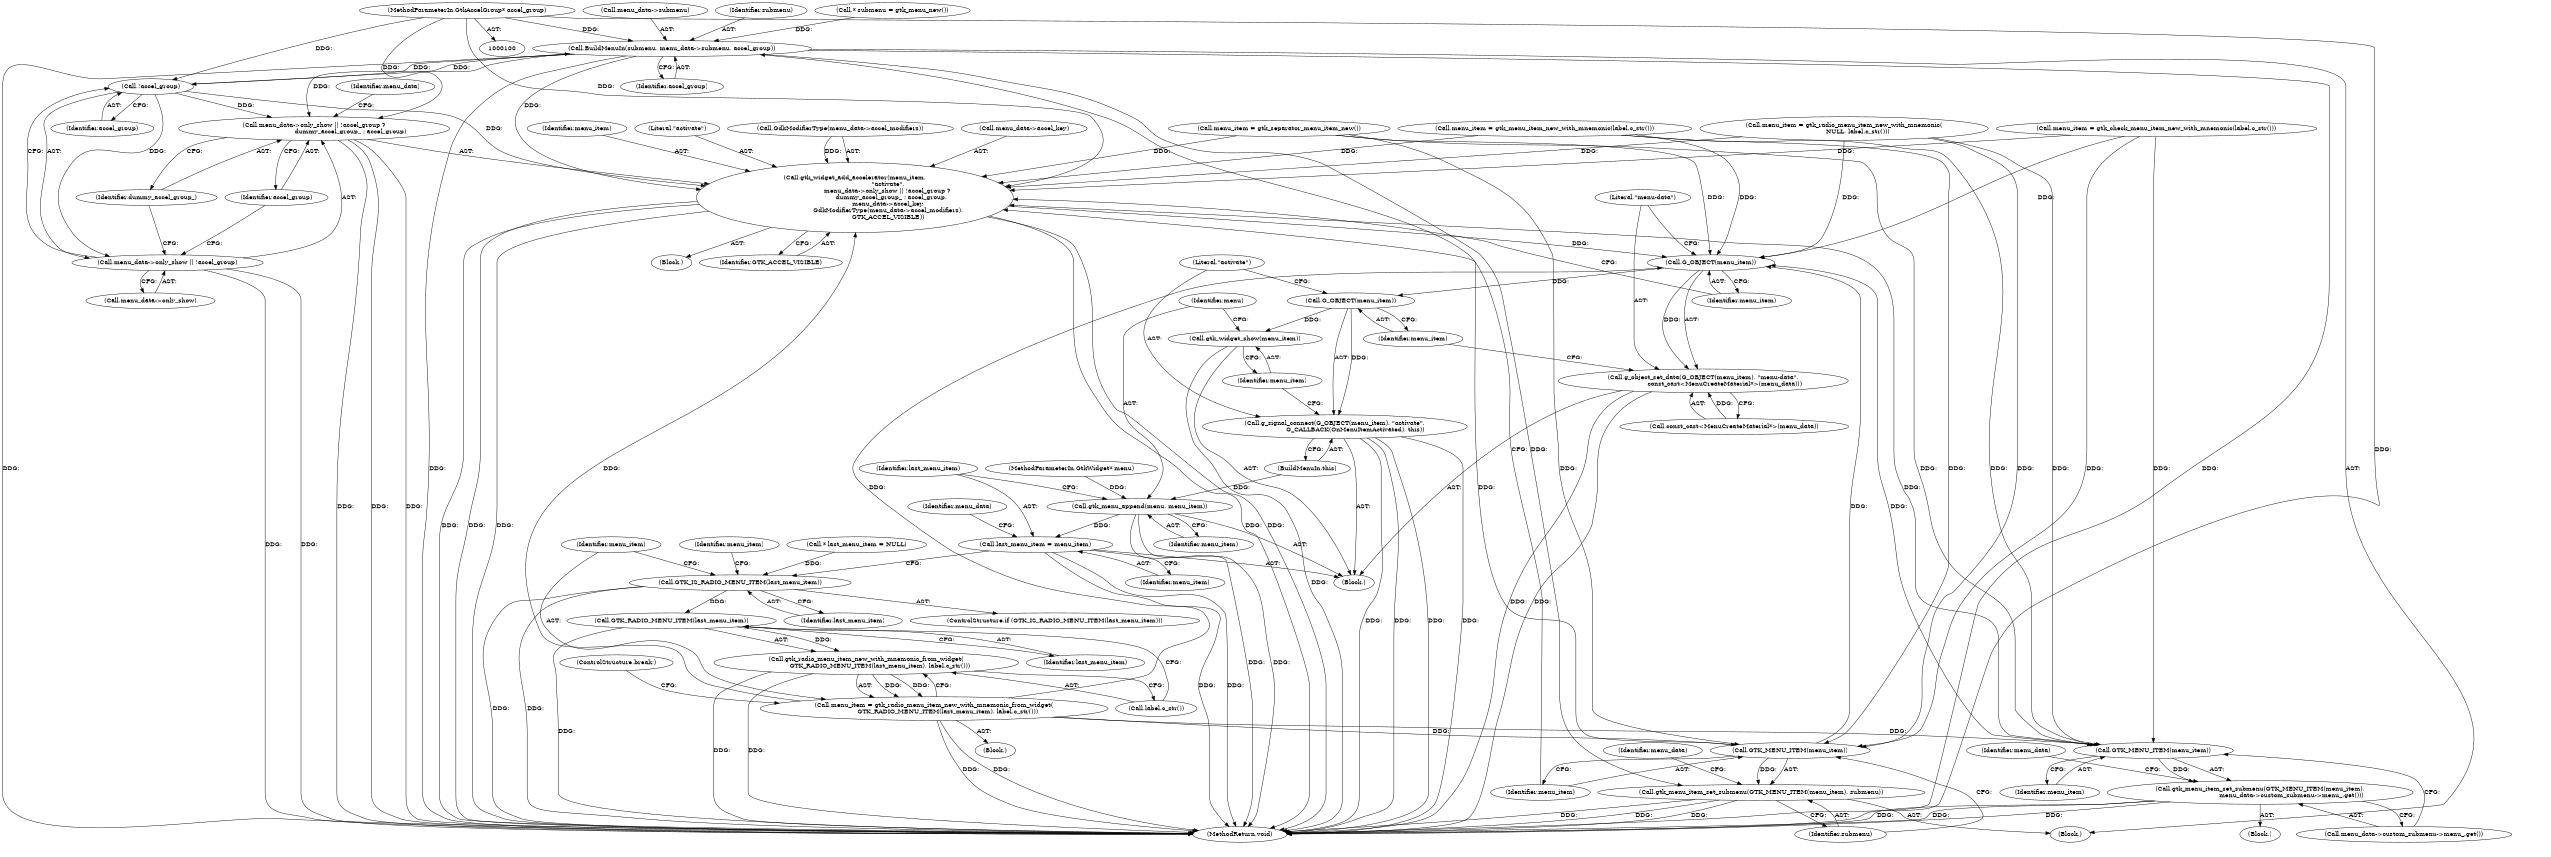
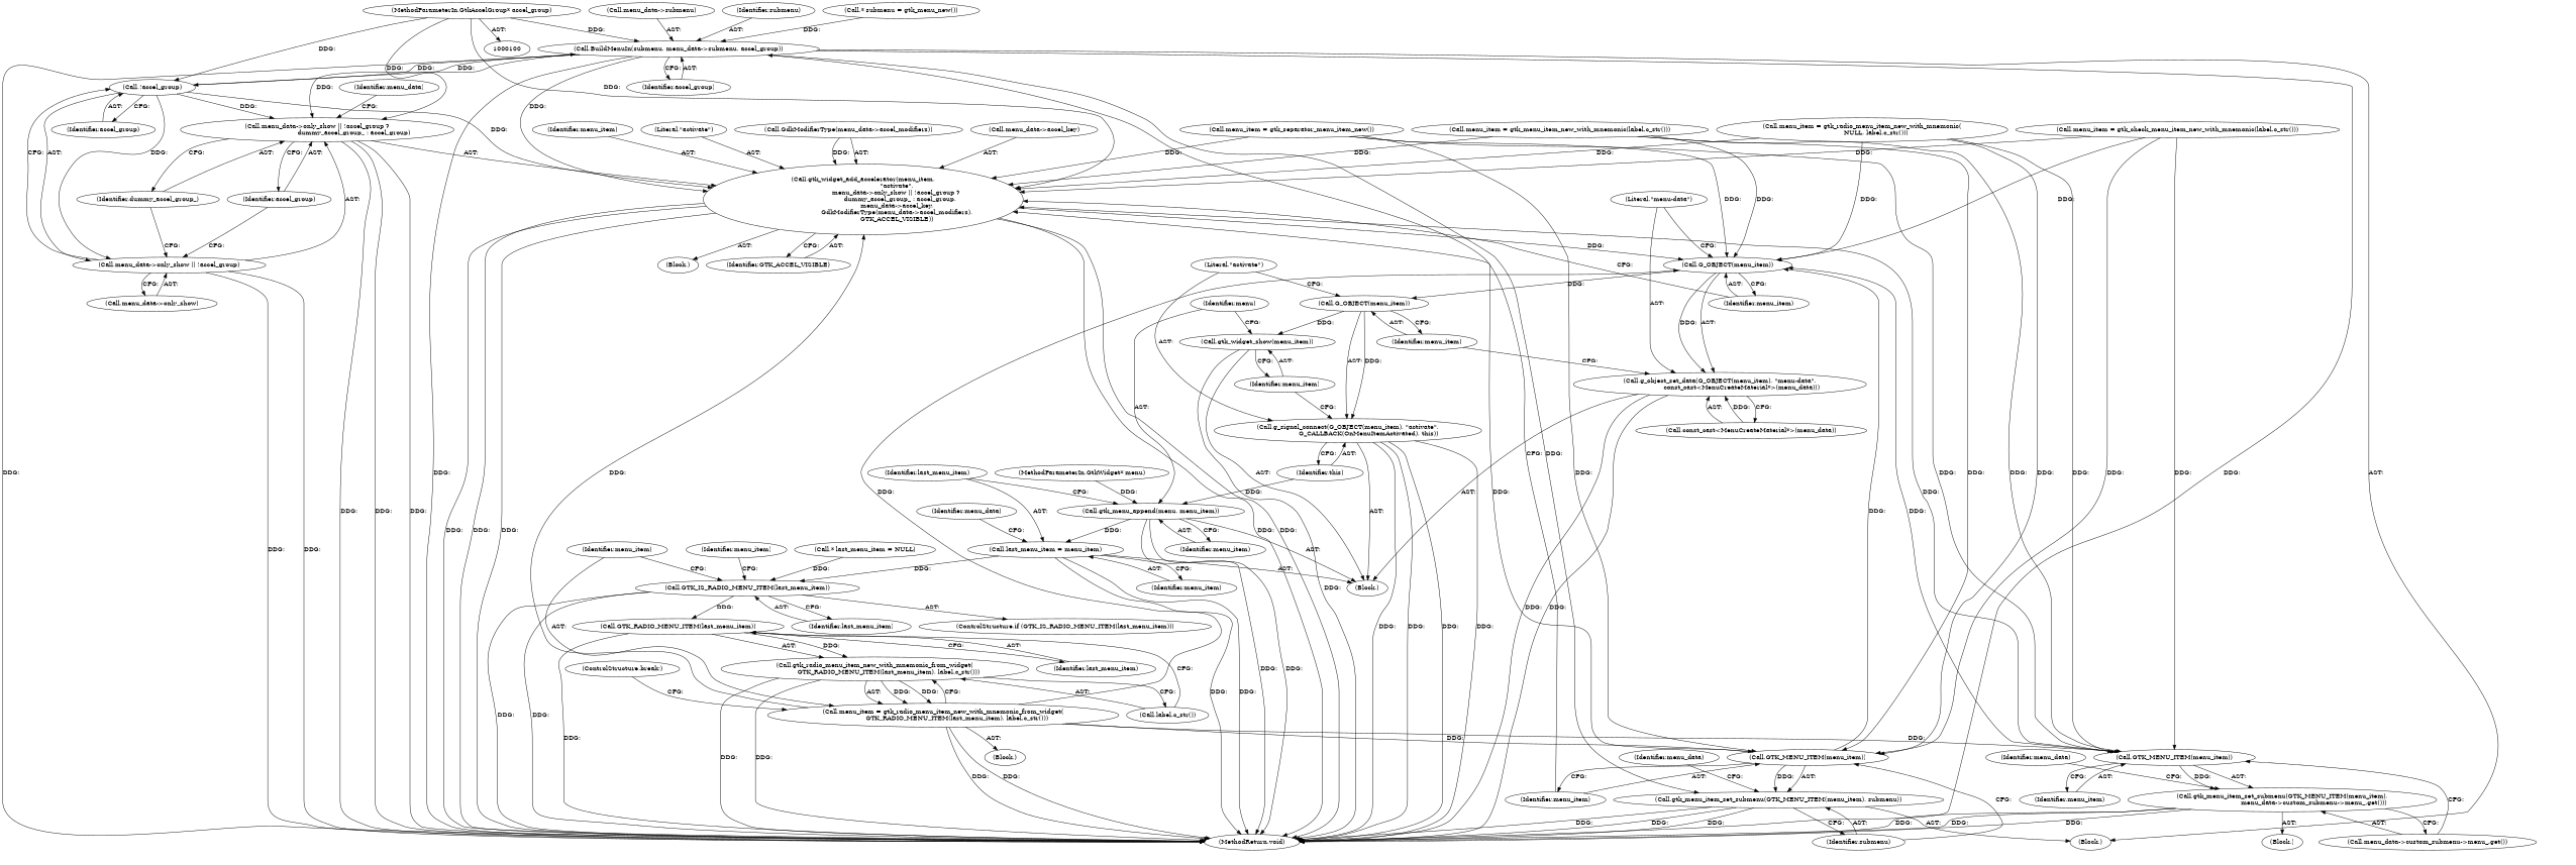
  digraph {
    n1 [label="(MethodParameterIn,GtkAccelGroup* accel_group)"]
    n2 [label="(Call,BuildMenuIn(submenu, menu_data->submenu, accel_group))"]
    n3 [label="(Call,gtk_widget_add_accelerator(menu_item,\n                                  \"activate\",\n                                 menu_data->only_show || !accel_group ?\n                                     dummy_accel_group_ : accel_group,\n                                  menu_data->accel_key,\n                                  GdkModifierType(menu_data->accel_modifiers),\n                                  GTK_ACCEL_VISIBLE))"]
    n4 [label="(Call,!accel_group)"]
    n5 [label="(Call,menu_data->only_show || !accel_group ?\n                                     dummy_accel_group_ : accel_group)"]
    n6 [label="(MethodReturn,void)"]
    1000100
    n8 [label="(Call,gtk_menu_item_set_submenu(GTK_MENU_ITEM(menu_item), submenu))"]
    n9 [label="(Identifier,accel_group)"]
    n10 [label="(Block,)"]
    n11 [label="(Call,G_OBJECT(menu_item))"]
    n12 [label="(Block,)"]
    n13 [label="(Identifier,GTK_ACCEL_VISIBLE)"]
    n14 [label="(Call,menu_data->only_show || !accel_group)"]
    n15 [label="(Identifier,accel_group)"]
    n16 [label="(Identifier,dummy_accel_group_)"]
    n17 [label="(Identifier,accel_group)"]
    n18 [label="(Identifier,submenu)"]
    n19 [label="(Call,GTK_MENU_ITEM(menu_item))"]
    n20 [label="(Call,g_object_set_data(G_OBJECT(menu_item), \"menu-data\",\n                      const_cast<MenuCreateMaterial*>(menu_data)))"]
    n21 [label="(Call,G_OBJECT(menu_item))"]
    n22 [label="(Identifier,menu_item)"]
    n23 [label="(Call,const_cast<MenuCreateMaterial*>(menu_data))"]
    n24 [label="(Block,)"]
    n25 [label="(Call,g_signal_connect(G_OBJECT(menu_item), \"activate\",\n                     G_CALLBACK(OnMenuItemActivated), this))"]
    n26 [label="(Call,gtk_widget_show(menu_item))"]
    n27 [label="(Identifier,menu_item)"]
-   n28 [label="(BuildMenuIn,this)"]
+   n28 [label="(Identifier,this)"]
    n29 [label="(Identifier,menu_item)"]
    n30 [label="(Call,gtk_menu_append(menu, menu_item))"]
    n31 [label="(Call,last_menu_item = menu_item)"]
    n32 [label="(Identifier,menu_item)"]
    n33 [label="(Call,GTK_IS_RADIO_MENU_ITEM(last_menu_item))"]
    n34 [label="(Identifier,menu_item)"]
    n35 [label="(Call,GTK_RADIO_MENU_ITEM(last_menu_item))"]
    n36 [label="(ControlStructure,if (GTK_IS_RADIO_MENU_ITEM(last_menu_item)))"]
    n37 [label="(Identifier,last_menu_item)"]
    n38 [label="(Call,gtk_radio_menu_item_new_with_mnemonic_from_widget(\n              GTK_RADIO_MENU_ITEM(last_menu_item), label.c_str()))"]
    n39 [label="(Identifier,last_menu_item)"]
    n40 [label="(Call,menu_item = gtk_radio_menu_item_new_with_mnemonic_from_widget(\n              GTK_RADIO_MENU_ITEM(last_menu_item), label.c_str()))"]
    n41 [label="(Call,label.c_str())"]
    n42 [label="(Call,GTK_MENU_ITEM(menu_item))"]
    n43 [label="(Block,)"]
    n44 [label="(Identifier,menu_item)"]
    n45 [label="(Call,gtk_menu_item_set_submenu(GTK_MENU_ITEM(menu_item),\n                                menu_data->custom_submenu->menu_.get()))"]
    n46 [label="(Identifier,menu_item)"]
    n47 [label="(Call,menu_data->custom_submenu->menu_.get())"]
    n48 [label="(Block,)"]
    n49 [label="(Call,menu_data->only_show)"]
    n50 [label="(Identifier,menu)"]
    n51 [label="(Identifier,menu_item)"]
    n52 [label="(Literal,\"activate\")"]
    n53 [label="(Call,menu_item = gtk_separator_menu_item_new())"]
    n54 [label="(Identifier,last_menu_item)"]
    n55 [label="(Call,* submenu = gtk_menu_new())"]
    n56 [label="(Call,menu_item = gtk_menu_item_new_with_mnemonic(label.c_str()))"]
    n57 [label="(Call,menu_data->submenu)"]
    n58 [label="(Call,menu_item = gtk_radio_menu_item_new_with_mnemonic(\n              NULL, label.c_str()))"]
    n59 [label="(Literal,\"menu-data\")"]
    n60 [label="(MethodParameterIn,GtkWidget* menu)"]
    n61 [label="(ControlStructure,break;)"]
    n62 [label="(Identifier,submenu)"]
    n63 [label="(Call,GdkModifierType(menu_data->accel_modifiers))"]
    n64 [label="(Identifier,menu_item)"]
    n65 [label="(Identifier,menu_item)"]
    n66 [label="(Identifier,menu_data)"]
    n67 [label="(Call,* last_menu_item = NULL)"]
    n68 [label="(Identifier,menu_data)"]
    n69 [label="(Call,menu_data->accel_key)"]
    n70 [label="(Identifier,menu_data)"]
    n71 [label="(Call,menu_item = gtk_check_menu_item_new_with_mnemonic(label.c_str()))"]
    n72 [label="(Literal,\"activate\")"]
    n73 [label="(Identifier,menu_data)"]
    n1 -> n2 [label="DDG: "]
    n1 -> n3 [label="DDG: "]
    n1 -> n4 [label="DDG: "]
    n1 -> n5 [label="DDG: "]
-   n1 -> n6 [label="DDG: "]
    n1 -> 1000100 [label="AST: "]
    n2 -> n3 [label="DDG: "]
    n2 -> n4 [label="DDG: "]
    n2 -> n5 [label="DDG: "]
    n2 -> n6 [label="DDG: "]
    n2 -> n6 [label="DDG: "]
    n2 -> n6 [label="DDG: "]
    n2 -> n8 [label="DDG: "]
    n2 -> n9 [label="CFG: "]
    n2 -> n10 [label="AST: "]
    n3 -> n6 [label="DDG: "]
    n3 -> n6 [label="DDG: "]
    n3 -> n6 [label="DDG: "]
    n3 -> n6 [label="DDG: "]
    n3 -> n6 [label="DDG: "]
    n3 -> n11 [label="DDG: "]
    n3 -> n12 [label="AST: "]
    n3 -> n13 [label="CFG: "]
    n4 -> n2 [label="DDG: "]
    n4 -> n3 [label="DDG: "]
    n4 -> n5 [label="DDG: "]
    n4 -> n14 [label="AST: "]
    n4 -> n14 [label="DDG: "]
    n4 -> n15 [label="CFG: "]
    n5 -> n3 [label="AST: "]
    n5 -> n6 [label="DDG: "]
    n5 -> n6 [label="DDG: "]
    n5 -> n6 [label="DDG: "]
    n5 -> n16 [label="CFG: "]
    n5 -> n17 [label="CFG: "]
    n8 -> n6 [label="DDG: "]
    n8 -> n6 [label="DDG: "]
    n8 -> n6 [label="DDG: "]
    n8 -> n10 [label="AST: "]
    n8 -> n18 [label="CFG: "]
    n9 -> n2 [label="AST: "]
    n11 -> n20 [label="AST: "]
    n11 -> n20 [label="DDG: "]
    n11 -> n21 [label="DDG: "]
    n11 -> n22 [label="CFG: "]
    n13 -> n3 [label="AST: "]
    n14 -> n4 [label="CFG: "]
    n14 -> n5 [label="AST: "]
    n14 -> n6 [label="DDG: "]
    n14 -> n6 [label="DDG: "]
    n14 -> n49 [label="CFG: "]
    n15 -> n4 [label="AST: "]
    n16 -> n5 [label="AST: "]
    n16 -> n14 [label="CFG: "]
    n17 -> n5 [label="AST: "]
    n17 -> n14 [label="CFG: "]
    n18 -> n8 [label="AST: "]
    n18 -> n19 [label="CFG: "]
    n19 -> n3 [label="DDG: "]
    n19 -> n8 [label="AST: "]
    n19 -> n8 [label="DDG: "]
    n19 -> n11 [label="DDG: "]
    n19 -> n44 [label="CFG: "]
    n20 -> n6 [label="DDG: "]
    n20 -> n6 [label="DDG: "]
    n20 -> n23 [label="CFG: "]
    n20 -> n24 [label="AST: "]
    n21 -> n25 [label="AST: "]
    n21 -> n25 [label="DDG: "]
    n21 -> n26 [label="DDG: "]
    n21 -> n27 [label="CFG: "]
    n22 -> n3 [label="CFG: "]
    n22 -> n11 [label="AST: "]
    n23 -> n20 [label="AST: "]
    n23 -> n20 [label="DDG: "]
    n25 -> n6 [label="DDG: "]
    n25 -> n6 [label="DDG: "]
    n25 -> n6 [label="DDG: "]
    n25 -> n6 [label="DDG: "]
    n25 -> n24 [label="AST: "]
    n25 -> n28 [label="CFG: "]
    n26 -> n6 [label="DDG: "]
    n26 -> n24 [label="AST: "]
    n26 -> n29 [label="CFG: "]
    n27 -> n20 [label="CFG: "]
    n27 -> n21 [label="AST: "]
    n28 -> n25 [label="AST: "]
    n28 -> n30 [label="DDG: "]
    n29 -> n25 [label="CFG: "]
    n29 -> n26 [label="AST: "]
    n30 -> n6 [label="DDG: "]
    n30 -> n6 [label="DDG: "]
    n30 -> n24 [label="AST: "]
    n30 -> n31 [label="DDG: "]
    n30 -> n32 [label="CFG: "]
    n31 -> n6 [label="DDG: "]
    n31 -> n6 [label="DDG: "]
    n31 -> n24 [label="AST: "]
-   n31 -> n33 [label="CFG: "]
+   n31 -> n33 [label="DDG: "]
    n31 -> n34 [label="CFG: "]
    n32 -> n30 [label="AST: "]
    n33 -> n6 [label="DDG: "]
    n33 -> n6 [label="DDG: "]
    n33 -> n35 [label="DDG: "]
    n33 -> n36 [label="AST: "]
    n33 -> n37 [label="CFG: "]
    n34 -> n31 [label="AST: "]
    n35 -> n6 [label="DDG: "]
    n35 -> n38 [label="AST: "]
    n35 -> n38 [label="DDG: "]
    n35 -> n39 [label="CFG: "]
    n37 -> n33 [label="AST: "]
    n38 -> n6 [label="DDG: "]
    n38 -> n6 [label="DDG: "]
    n38 -> n40 [label="AST: "]
    n38 -> n40 [label="DDG: "]
    n38 -> n40 [label="DDG: "]
    n38 -> n41 [label="CFG: "]
    n39 -> n35 [label="AST: "]
    n40 -> n3 [label="DDG: "]
    n40 -> n6 [label="DDG: "]
    n40 -> n6 [label="DDG: "]
    n40 -> n11 [label="DDG: "]
    n40 -> n19 [label="DDG: "]
    n40 -> n38 [label="CFG: "]
    n40 -> n42 [label="DDG: "]
    n40 -> n43 [label="AST: "]
    n41 -> n35 [label="CFG: "]
    n41 -> n38 [label="AST: "]
    n42 -> n3 [label="DDG: "]
    n42 -> n11 [label="DDG: "]
    n42 -> n45 [label="AST: "]
    n42 -> n45 [label="DDG: "]
    n42 -> n46 [label="CFG: "]
    n44 -> n2 [label="CFG: "]
    n44 -> n19 [label="AST: "]
    n45 -> n6 [label="DDG: "]
    n45 -> n6 [label="DDG: "]
    n45 -> n6 [label="DDG: "]
    n45 -> n47 [label="CFG: "]
    n45 -> n48 [label="AST: "]
    n46 -> n42 [label="AST: "]
    n47 -> n42 [label="CFG: "]
    n47 -> n45 [label="AST: "]
    n49 -> n14 [label="AST: "]
    n50 -> n26 [label="CFG: "]
    n50 -> n30 [label="AST: "]
    n51 -> n3 [label="AST: "]
    n52 -> n3 [label="AST: "]
    n53 -> n3 [label="DDG: "]
    n53 -> n11 [label="DDG: "]
    n53 -> n19 [label="DDG: "]
    n53 -> n42 [label="DDG: "]
    n54 -> n30 [label="CFG: "]
    n54 -> n31 [label="AST: "]
    n55 -> n2 [label="DDG: "]
    n56 -> n3 [label="DDG: "]
    n56 -> n11 [label="DDG: "]
    n56 -> n19 [label="DDG: "]
    n56 -> n42 [label="DDG: "]
    n57 -> n2 [label="AST: "]
    n58 -> n3 [label="DDG: "]
    n58 -> n11 [label="DDG: "]
    n58 -> n19 [label="DDG: "]
    n58 -> n42 [label="DDG: "]
    n59 -> n11 [label="CFG: "]
    n59 -> n20 [label="AST: "]
    n60 -> n30 [label="DDG: "]
    n61 -> n40 [label="CFG: "]
    n62 -> n2 [label="AST: "]
    n63 -> n3 [label="AST: "]
    n63 -> n3 [label="DDG: "]
    n64 -> n33 [label="CFG: "]
    n64 -> n40 [label="AST: "]
    n65 -> n33 [label="CFG: "]
    n66 -> n5 [label="CFG: "]
    n67 -> n33 [label="DDG: "]
    n68 -> n31 [label="CFG: "]
    n69 -> n3 [label="AST: "]
    n70 -> n45 [label="CFG: "]
    n71 -> n3 [label="DDG: "]
    n71 -> n11 [label="DDG: "]
    n71 -> n19 [label="DDG: "]
    n71 -> n42 [label="DDG: "]
    n72 -> n21 [label="CFG: "]
    n72 -> n25 [label="AST: "]
    n73 -> n8 [label="CFG: "]
  }
